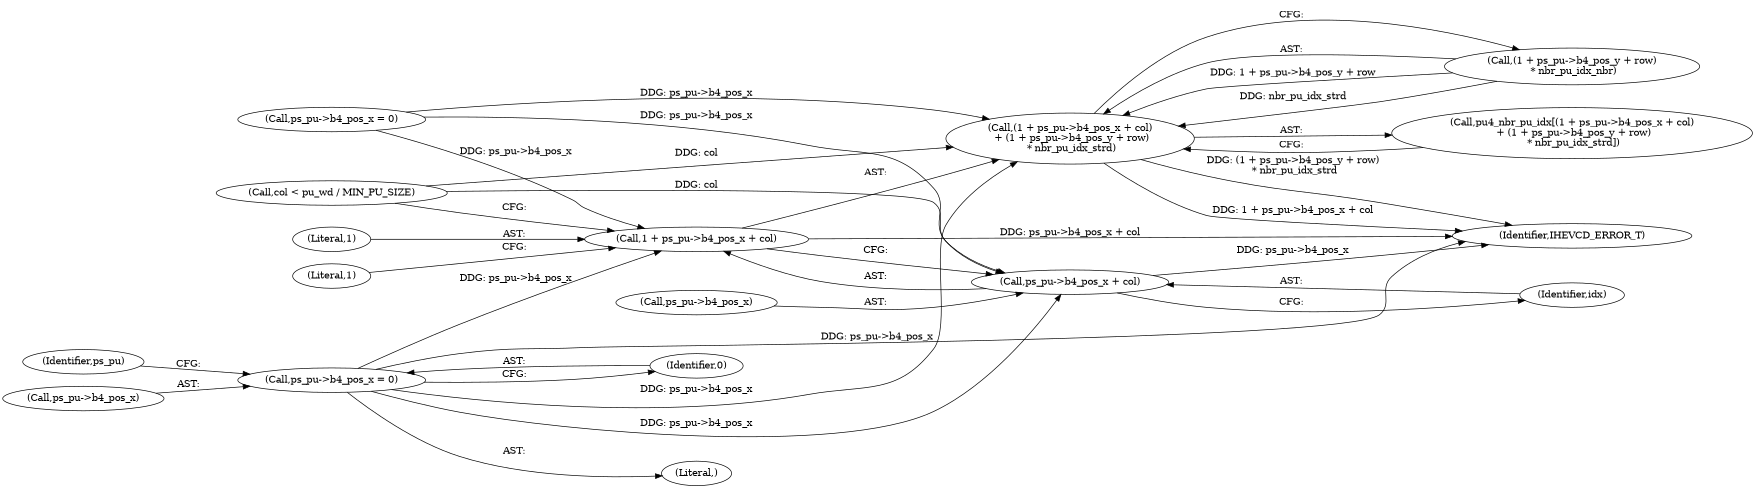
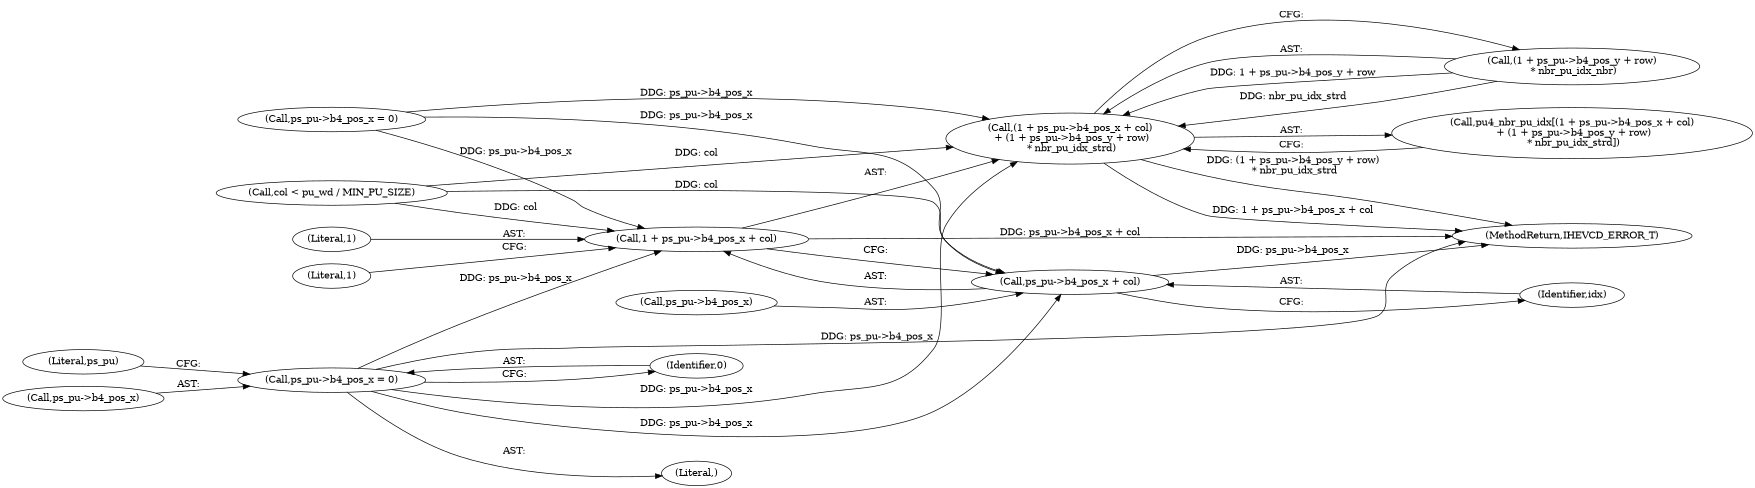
  digraph {
    fontname="DejaVu Serif"
    rankdir=LR
    node [fontname="DejaVu Serif"]
    edge [fontname="DejaVu Serif"]
    n1 [label="(Call,ps_pu->b4_pos_x = 0)"]
    n2 [label="(Call,(1 + ps_pu->b4_pos_x + col)\n + (1 + ps_pu->b4_pos_y + row)\n * nbr_pu_idx_strd)"]
    n3 [label="(Call,1 + ps_pu->b4_pos_x + col)"]
    n4 [label="(Call,ps_pu->b4_pos_x + col)"]
    n5 [label="(Literal,)"]
    n6 [label="(Identifier,0)"]
-   n7 [label="(Identifier,IHEVCD_ERROR_T)"]
+   n7 [label="(MethodReturn,IHEVCD_ERROR_T)"]
    n8 [label="(Call,(1 + ps_pu->b4_pos_y + row)\n * nbr_pu_idx_nbr)"]
    n9 [label="(Call,pu4_nbr_pu_idx[(1 + ps_pu->b4_pos_x + col)\n + (1 + ps_pu->b4_pos_y + row)\n * nbr_pu_idx_strd])"]
    n10 [label="(Identifier,idx)"]
    n11 [label="(Call,ps_pu->b4_pos_x = 0)"]
    n12 [label="(Literal,1)"]
    n13 [label="(Call,col < pu_wd / MIN_PU_SIZE)"]
-   n14 [label="(Identifier,ps_pu)"]
+   n14 [label="(Literal,ps_pu)"]
    n15 [label="(Call,ps_pu->b4_pos_x)"]
    n16 [label="(Call,ps_pu->b4_pos_x)"]
    n17 [label="(Literal,1)"]
    n1 -> n2 [label="DDG: ps_pu->b4_pos_x"]
    n1 -> n3 [label="DDG: ps_pu->b4_pos_x"]
    n1 -> n4 [label="DDG: ps_pu->b4_pos_x"]
    n1 -> n5 [label="AST: "]
    n1 -> n6 [label="CFG: "]
    n1 -> n7 [label="DDG: ps_pu->b4_pos_x"]
    n2 -> n7 [label="DDG: (1 + ps_pu->b4_pos_y + row)\n * nbr_pu_idx_strd"]
    n2 -> n7 [label="DDG: 1 + ps_pu->b4_pos_x + col"]
    n2 -> n8 [label="CFG: "]
    n2 -> n9 [label="AST: "]
    n3 -> n2 [label="AST: "]
    n3 -> n4 [label="CFG: "]
    n3 -> n7 [label="DDG: ps_pu->b4_pos_x + col"]
    n4 -> n3 [label="AST: "]
    n4 -> n7 [label="DDG: ps_pu->b4_pos_x"]
    n4 -> n10 [label="CFG: "]
    n6 -> n1 [label="AST: "]
    n8 -> n2 [label="AST: "]
    n8 -> n2 [label="DDG: 1 + ps_pu->b4_pos_y + row"]
    n8 -> n2 [label="DDG: nbr_pu_idx_strd"]
    n9 -> n2 [label="CFG: "]
    n10 -> n4 [label="AST: "]
    n11 -> n2 [label="DDG: ps_pu->b4_pos_x"]
    n11 -> n3 [label="DDG: ps_pu->b4_pos_x"]
    n11 -> n4 [label="DDG: ps_pu->b4_pos_x"]
    n12 -> n3 [label="AST: "]
    n13 -> n2 [label="DDG: col"]
-   n13 -> n3 [label="CFG: "]
+   n13 -> n3 [label="DDG: col"]
    n13 -> n4 [label="DDG: col"]
    n14 -> n1 [label="CFG: "]
    n15 -> n4 [label="AST: "]
    n16 -> n1 [label="AST: "]
    n17 -> n3 [label="CFG: "]
  }
